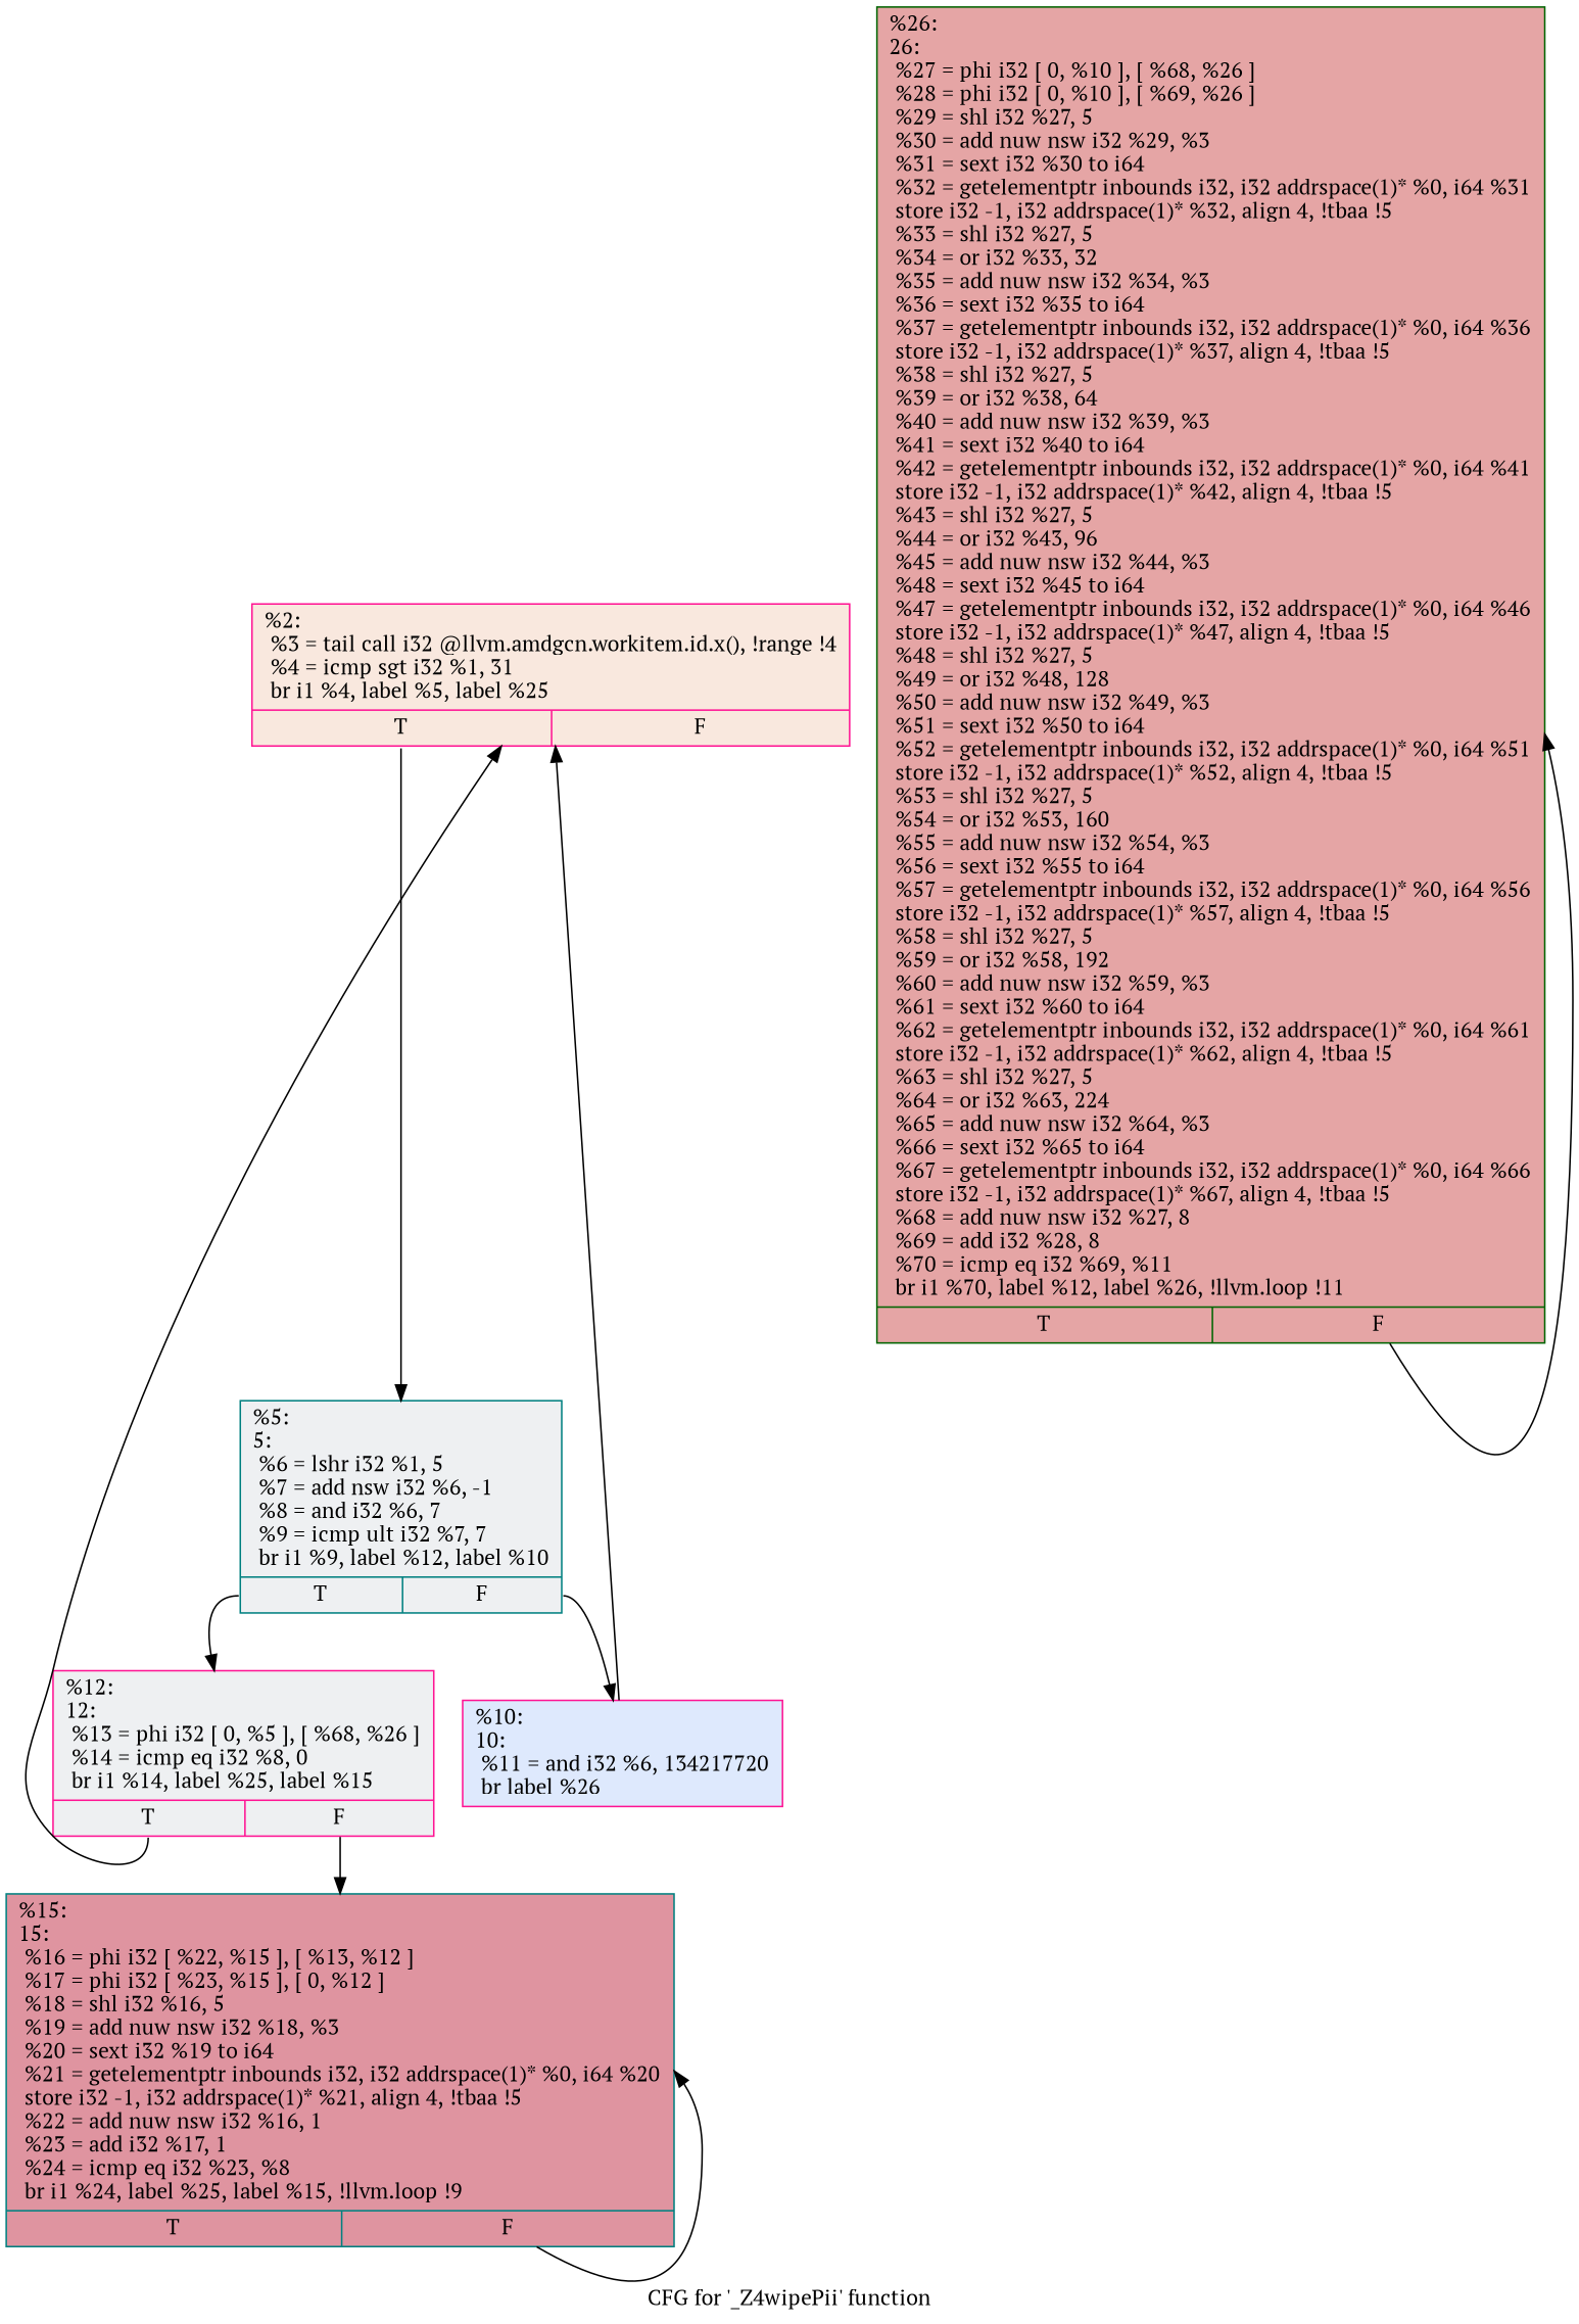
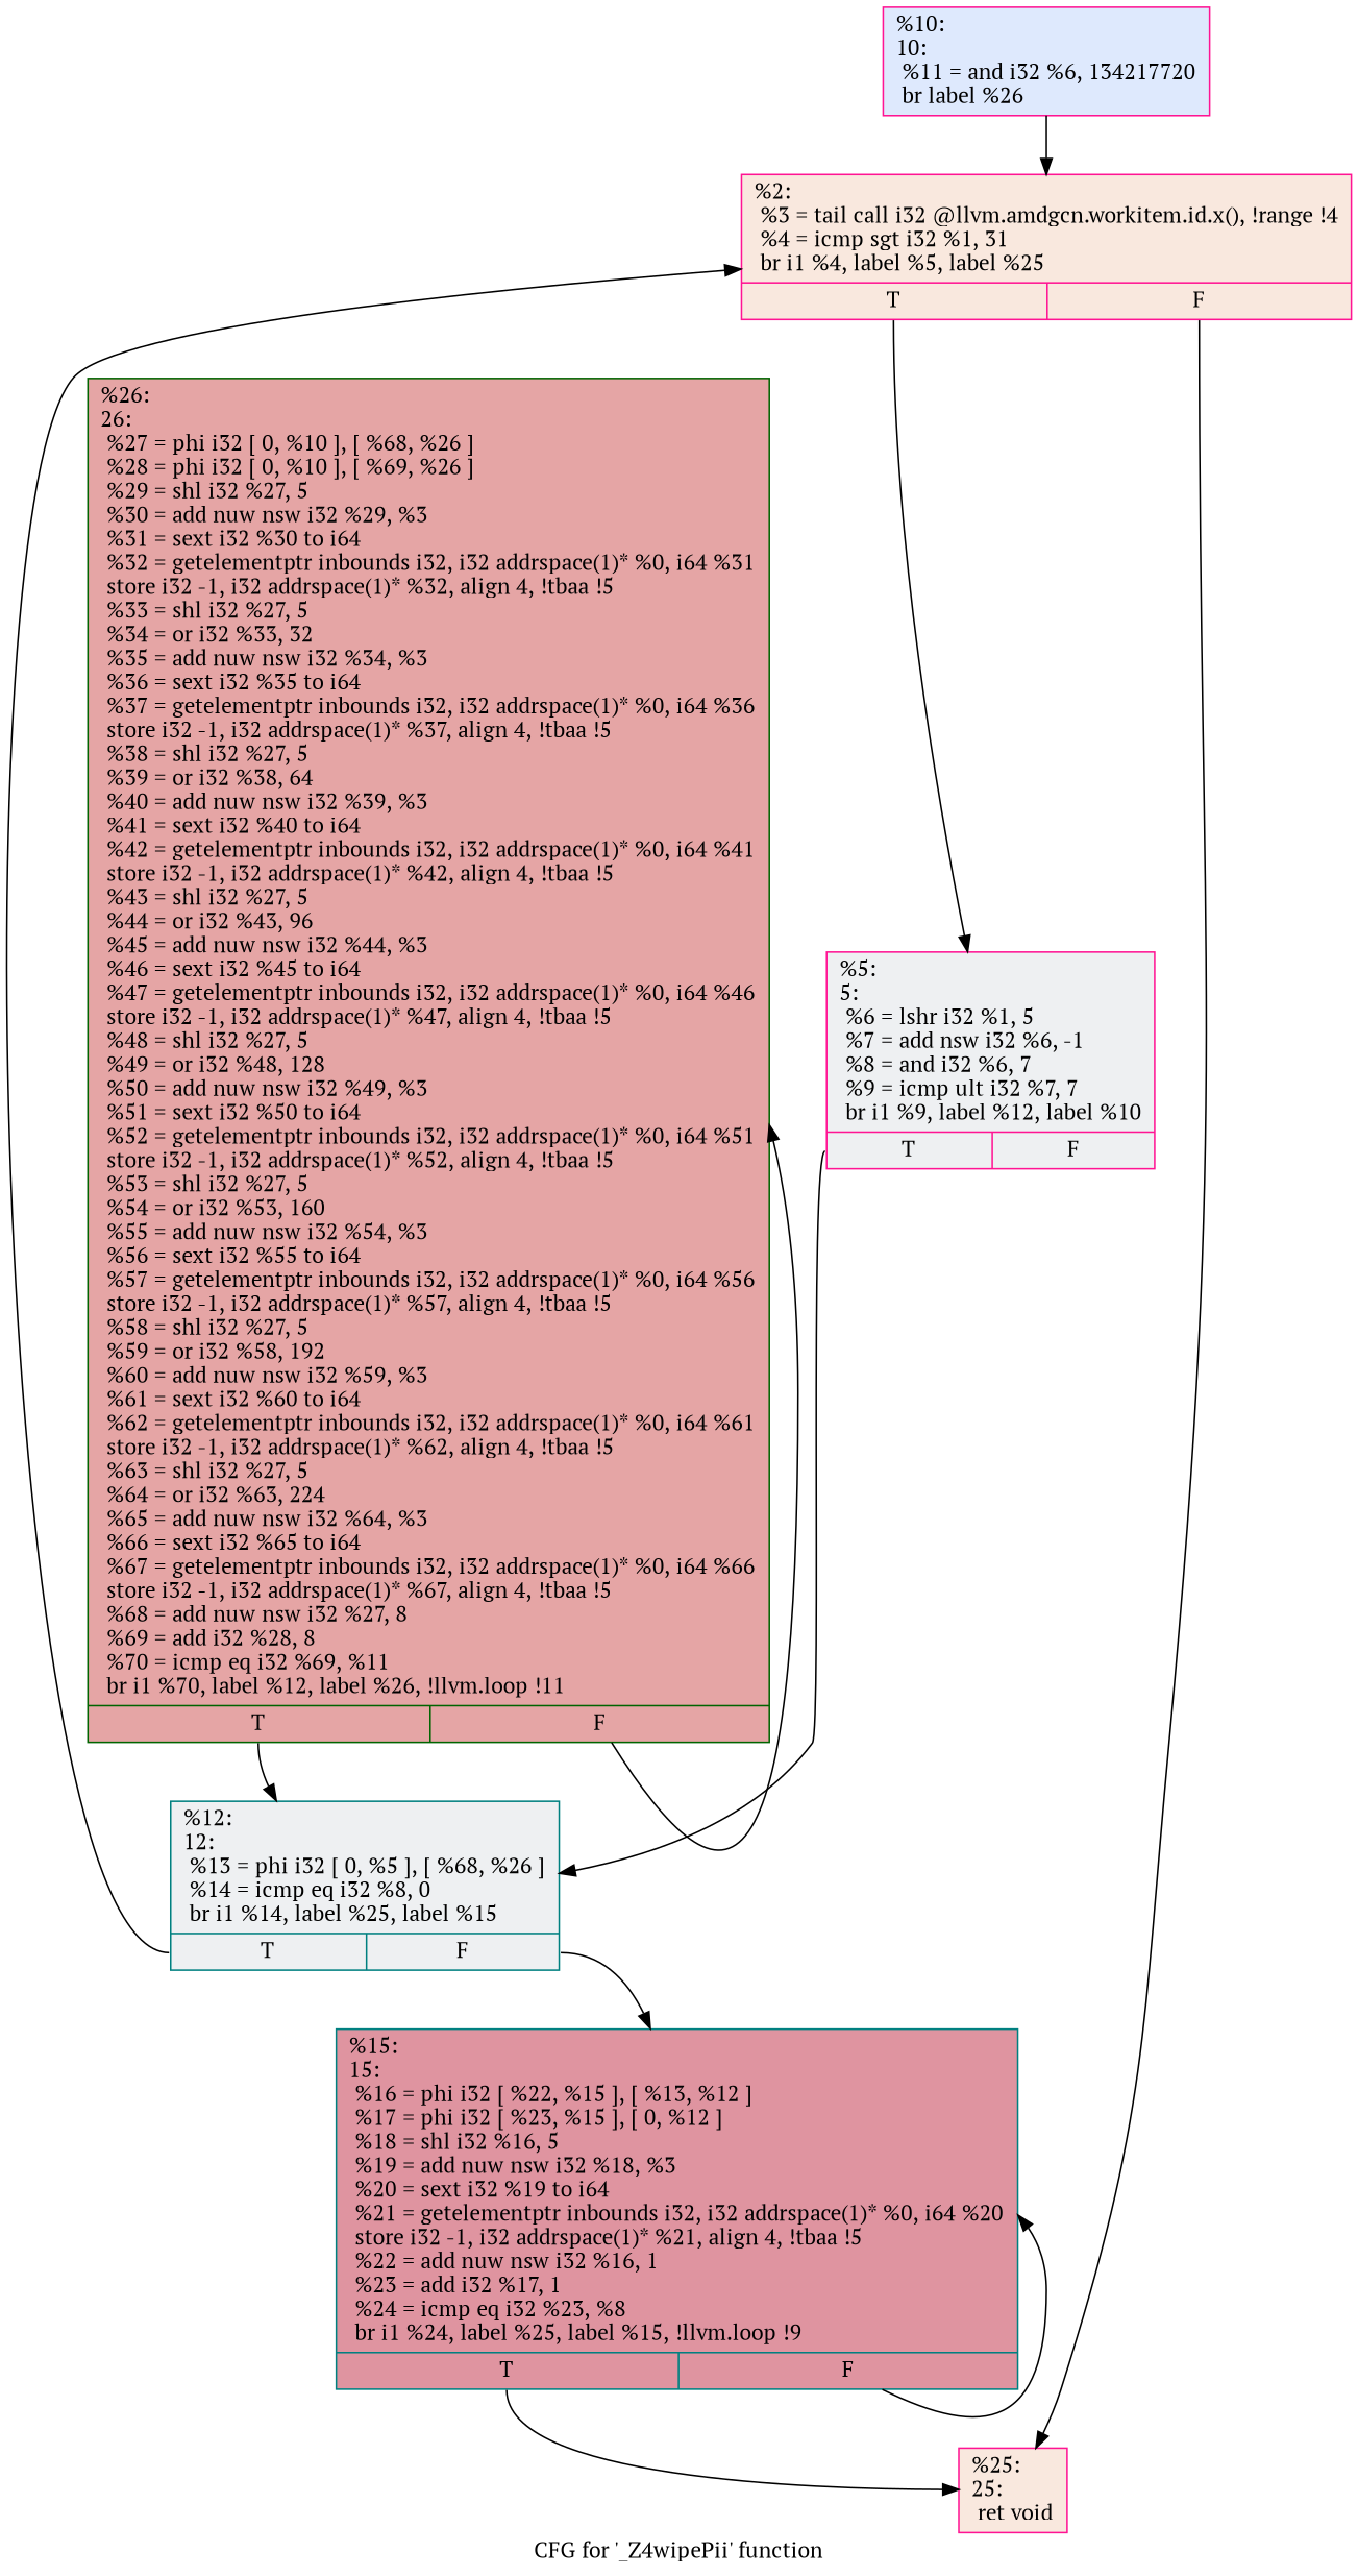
  digraph {
    fontname="PT Serif"
    label="CFG for '_Z4wipePii' function"
    node [color=deeppink fillcolor="#f2cab570" fontname="PT Serif" shape=record style=filled]
    edge [fontname="PT Serif" tailport=s0]
    n1 [label="{%2:\l  %3 = tail call i32 @llvm.amdgcn.workitem.id.x(), !range !4\l  %4 = icmp sgt i32 %1, 31\l  br i1 %4, label %5, label %25\l|{<s0>T|<s1>F}}"]
-   n2 [color=teal fillcolor="#d9dce170" label="{%5:\l5:                                                \l  %6 = lshr i32 %1, 5\l  %7 = add nsw i32 %6, -1\l  %8 = and i32 %6, 7\l  %9 = icmp ult i32 %7, 7\l  br i1 %9, label %12, label %10\l|{<s0>T|<s1>F}}"]
-   n4 [fillcolor="#d9dce170" label="{%12:\l12:                                               \l  %13 = phi i32 [ 0, %5 ], [ %68, %26 ]\l  %14 = icmp eq i32 %8, 0\l  br i1 %14, label %25, label %15\l|{<s0>T|<s1>F}}"]
+   n2 [fillcolor="#d9dce170" label="{%5:\l5:                                                \l  %6 = lshr i32 %1, 5\l  %7 = add nsw i32 %6, -1\l  %8 = and i32 %6, 7\l  %9 = icmp ult i32 %7, 7\l  br i1 %9, label %12, label %10\l|{<s0>T|<s1>F}}"]
+   n3 [label="{%25:\l25:                                               \l  ret void\l}"]
+   n4 [color=teal fillcolor="#d9dce170" label="{%12:\l12:                                               \l  %13 = phi i32 [ 0, %5 ], [ %68, %26 ]\l  %14 = icmp eq i32 %8, 0\l  br i1 %14, label %25, label %15\l|{<s0>T|<s1>F}}"]
    n5 [fillcolor="#b5cdfa70" label="{%10:\l10:                                               \l  %11 = and i32 %6, 134217720\l  br label %26\l}"]
    n6 [color=teal fillcolor="#b70d2870" label="{%15:\l15:                                               \l  %16 = phi i32 [ %22, %15 ], [ %13, %12 ]\l  %17 = phi i32 [ %23, %15 ], [ 0, %12 ]\l  %18 = shl i32 %16, 5\l  %19 = add nuw nsw i32 %18, %3\l  %20 = sext i32 %19 to i64\l  %21 = getelementptr inbounds i32, i32 addrspace(1)* %0, i64 %20\l  store i32 -1, i32 addrspace(1)* %21, align 4, !tbaa !5\l  %22 = add nuw nsw i32 %16, 1\l  %23 = add i32 %17, 1\l  %24 = icmp eq i32 %23, %8\l  br i1 %24, label %25, label %15, !llvm.loop !9\l|{<s0>T|<s1>F}}"]
-   n7 [color=darkgreen fillcolor="#c5333470" label="{%26:\l26:                                               \l  %27 = phi i32 [ 0, %10 ], [ %68, %26 ]\l  %28 = phi i32 [ 0, %10 ], [ %69, %26 ]\l  %29 = shl i32 %27, 5\l  %30 = add nuw nsw i32 %29, %3\l  %31 = sext i32 %30 to i64\l  %32 = getelementptr inbounds i32, i32 addrspace(1)* %0, i64 %31\l  store i32 -1, i32 addrspace(1)* %32, align 4, !tbaa !5\l  %33 = shl i32 %27, 5\l  %34 = or i32 %33, 32\l  %35 = add nuw nsw i32 %34, %3\l  %36 = sext i32 %35 to i64\l  %37 = getelementptr inbounds i32, i32 addrspace(1)* %0, i64 %36\l  store i32 -1, i32 addrspace(1)* %37, align 4, !tbaa !5\l  %38 = shl i32 %27, 5\l  %39 = or i32 %38, 64\l  %40 = add nuw nsw i32 %39, %3\l  %41 = sext i32 %40 to i64\l  %42 = getelementptr inbounds i32, i32 addrspace(1)* %0, i64 %41\l  store i32 -1, i32 addrspace(1)* %42, align 4, !tbaa !5\l  %43 = shl i32 %27, 5\l  %44 = or i32 %43, 96\l  %45 = add nuw nsw i32 %44, %3\l  %48 = sext i32 %45 to i64\l  %47 = getelementptr inbounds i32, i32 addrspace(1)* %0, i64 %46\l  store i32 -1, i32 addrspace(1)* %47, align 4, !tbaa !5\l  %48 = shl i32 %27, 5\l  %49 = or i32 %48, 128\l  %50 = add nuw nsw i32 %49, %3\l  %51 = sext i32 %50 to i64\l  %52 = getelementptr inbounds i32, i32 addrspace(1)* %0, i64 %51\l  store i32 -1, i32 addrspace(1)* %52, align 4, !tbaa !5\l  %53 = shl i32 %27, 5\l  %54 = or i32 %53, 160\l  %55 = add nuw nsw i32 %54, %3\l  %56 = sext i32 %55 to i64\l  %57 = getelementptr inbounds i32, i32 addrspace(1)* %0, i64 %56\l  store i32 -1, i32 addrspace(1)* %57, align 4, !tbaa !5\l  %58 = shl i32 %27, 5\l  %59 = or i32 %58, 192\l  %60 = add nuw nsw i32 %59, %3\l  %61 = sext i32 %60 to i64\l  %62 = getelementptr inbounds i32, i32 addrspace(1)* %0, i64 %61\l  store i32 -1, i32 addrspace(1)* %62, align 4, !tbaa !5\l  %63 = shl i32 %27, 5\l  %64 = or i32 %63, 224\l  %65 = add nuw nsw i32 %64, %3\l  %66 = sext i32 %65 to i64\l  %67 = getelementptr inbounds i32, i32 addrspace(1)* %0, i64 %66\l  store i32 -1, i32 addrspace(1)* %67, align 4, !tbaa !5\l  %68 = add nuw nsw i32 %27, 8\l  %69 = add i32 %28, 8\l  %70 = icmp eq i32 %69, %11\l  br i1 %70, label %12, label %26, !llvm.loop !11\l|{<s0>T|<s1>F}}"]
+   n7 [color=darkgreen fillcolor="#c5333470" label="{%26:\l26:                                               \l  %27 = phi i32 [ 0, %10 ], [ %68, %26 ]\l  %28 = phi i32 [ 0, %10 ], [ %69, %26 ]\l  %29 = shl i32 %27, 5\l  %30 = add nuw nsw i32 %29, %3\l  %31 = sext i32 %30 to i64\l  %32 = getelementptr inbounds i32, i32 addrspace(1)* %0, i64 %31\l  store i32 -1, i32 addrspace(1)* %32, align 4, !tbaa !5\l  %33 = shl i32 %27, 5\l  %34 = or i32 %33, 32\l  %35 = add nuw nsw i32 %34, %3\l  %36 = sext i32 %35 to i64\l  %37 = getelementptr inbounds i32, i32 addrspace(1)* %0, i64 %36\l  store i32 -1, i32 addrspace(1)* %37, align 4, !tbaa !5\l  %38 = shl i32 %27, 5\l  %39 = or i32 %38, 64\l  %40 = add nuw nsw i32 %39, %3\l  %41 = sext i32 %40 to i64\l  %42 = getelementptr inbounds i32, i32 addrspace(1)* %0, i64 %41\l  store i32 -1, i32 addrspace(1)* %42, align 4, !tbaa !5\l  %43 = shl i32 %27, 5\l  %44 = or i32 %43, 96\l  %45 = add nuw nsw i32 %44, %3\l  %46 = sext i32 %45 to i64\l  %47 = getelementptr inbounds i32, i32 addrspace(1)* %0, i64 %46\l  store i32 -1, i32 addrspace(1)* %47, align 4, !tbaa !5\l  %48 = shl i32 %27, 5\l  %49 = or i32 %48, 128\l  %50 = add nuw nsw i32 %49, %3\l  %51 = sext i32 %50 to i64\l  %52 = getelementptr inbounds i32, i32 addrspace(1)* %0, i64 %51\l  store i32 -1, i32 addrspace(1)* %52, align 4, !tbaa !5\l  %53 = shl i32 %27, 5\l  %54 = or i32 %53, 160\l  %55 = add nuw nsw i32 %54, %3\l  %56 = sext i32 %55 to i64\l  %57 = getelementptr inbounds i32, i32 addrspace(1)* %0, i64 %56\l  store i32 -1, i32 addrspace(1)* %57, align 4, !tbaa !5\l  %58 = shl i32 %27, 5\l  %59 = or i32 %58, 192\l  %60 = add nuw nsw i32 %59, %3\l  %61 = sext i32 %60 to i64\l  %62 = getelementptr inbounds i32, i32 addrspace(1)* %0, i64 %61\l  store i32 -1, i32 addrspace(1)* %62, align 4, !tbaa !5\l  %63 = shl i32 %27, 5\l  %64 = or i32 %63, 224\l  %65 = add nuw nsw i32 %64, %3\l  %66 = sext i32 %65 to i64\l  %67 = getelementptr inbounds i32, i32 addrspace(1)* %0, i64 %66\l  store i32 -1, i32 addrspace(1)* %67, align 4, !tbaa !5\l  %68 = add nuw nsw i32 %27, 8\l  %69 = add i32 %28, 8\l  %70 = icmp eq i32 %69, %11\l  br i1 %70, label %12, label %26, !llvm.loop !11\l|{<s0>T|<s1>F}}"]
    n1 -> n2
+   n1 -> n3 [tailport=s1]
    n2 -> n4
-   n2 -> n5 [tailport=s1]
    n4 -> n1
    n4 -> n6 [tailport=s1]
    n5 -> n1
+   n6 -> n3
    n6 -> n6 [tailport=s1]
+   n7 -> n4
    n7 -> n7 [tailport=s1]
  }
